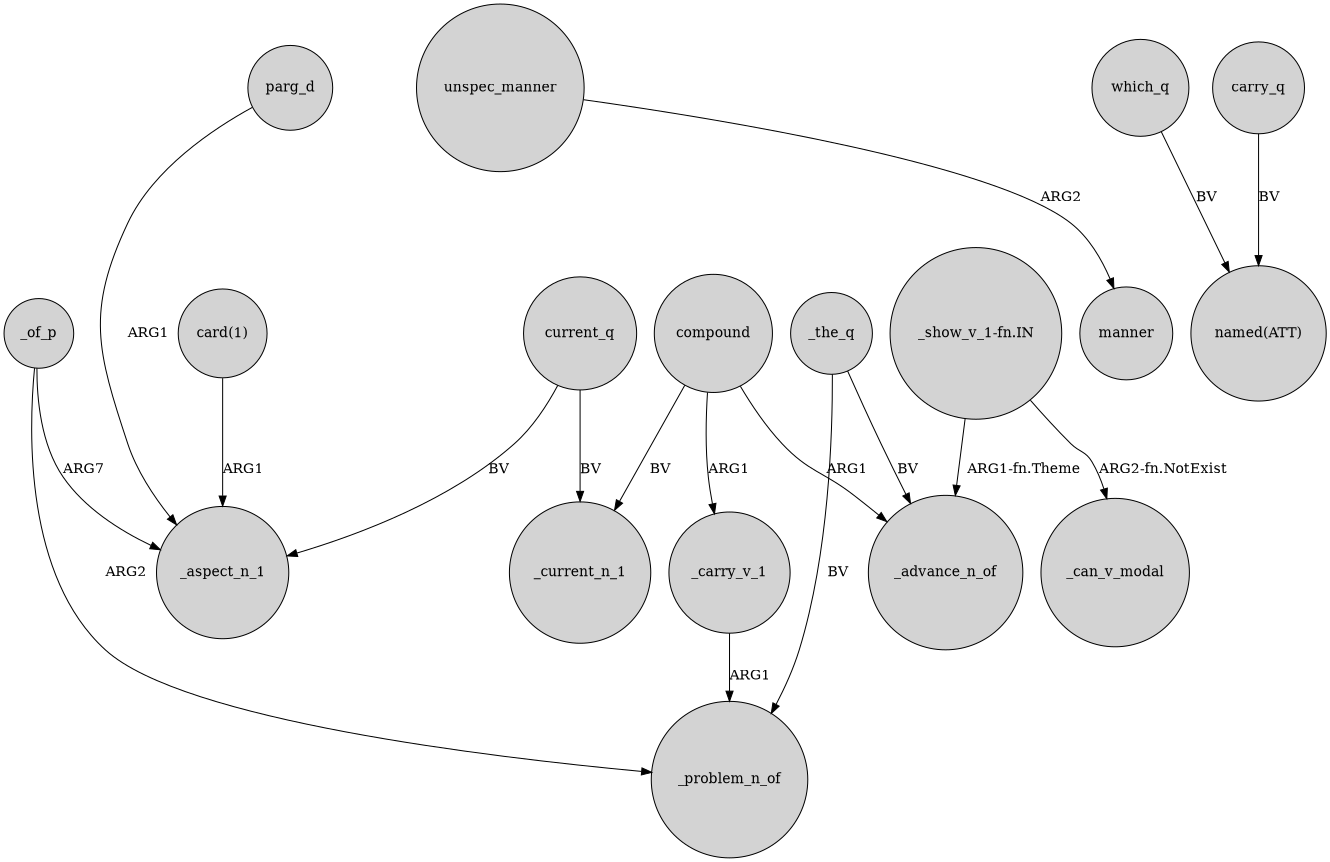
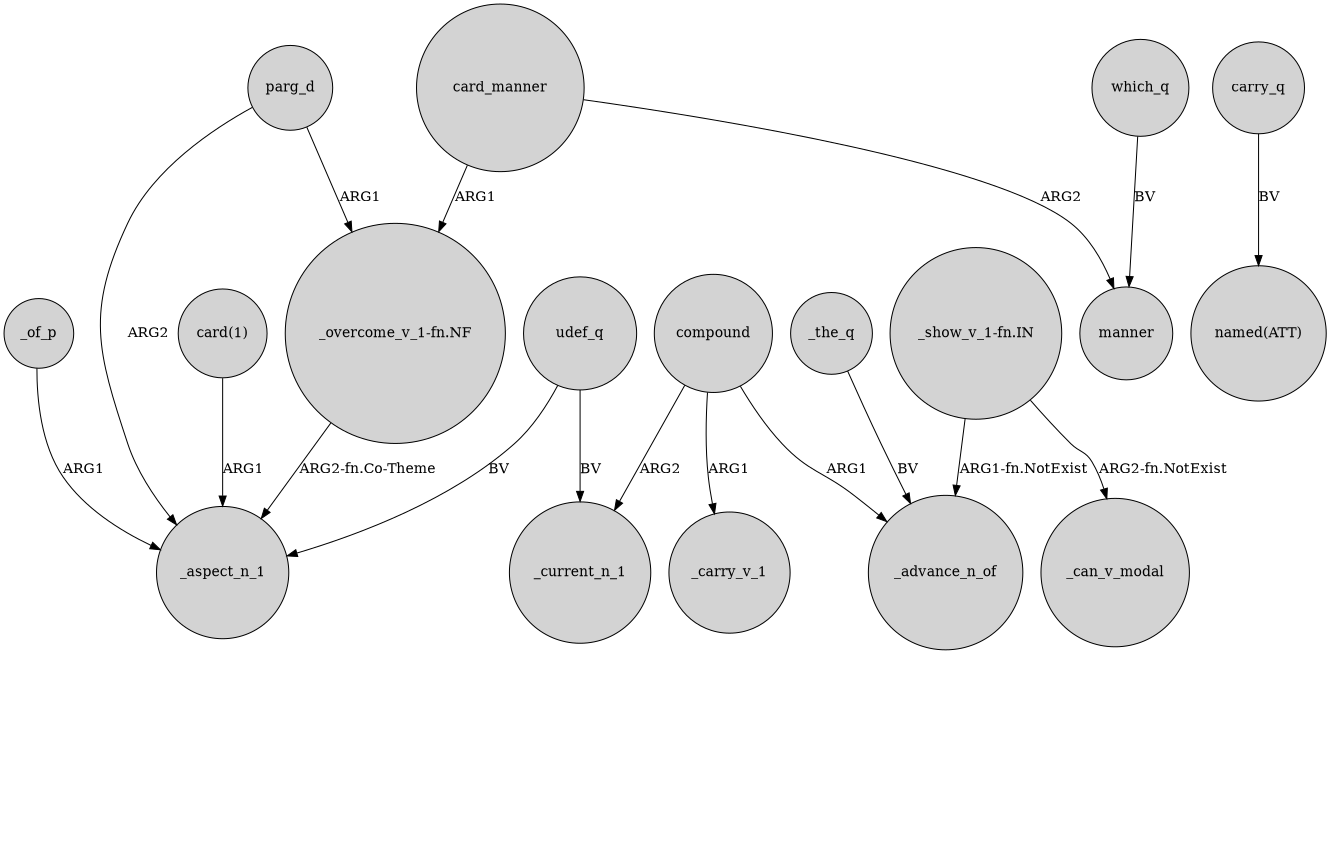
  digraph {
    node [shape=circle style=filled]
-   unspec_manner
+   unspec_manner [label=card_manner]
+   "_overcome_v_1-fn.NF"
    manner
    _aspect_n_1
    _of_p
-   _problem_n_of
    compound
    _current_n_1
    _carry_v_1
    _advance_n_of
    "_show_v_1-fn.IN"
    _can_v_modal
    _the_q
-   udef_q [label=current_q]
+   udef_q
    n15 [label=carry_q]
    "named(ATT)"
    which_q
    parg_d
    "card(1)"
+   unspec_manner -> "_overcome_v_1-fn.NF" [label=ARG1]
    unspec_manner -> manner [label=ARG2]
-   _of_p -> _aspect_n_1 [label=ARG7]
-   _of_p -> _problem_n_of [label=ARG2]
-   compound -> _current_n_1 [label=BV]
+   "_overcome_v_1-fn.NF" -> _aspect_n_1 [label="ARG2-fn.Co-Theme"]
+   _of_p -> _aspect_n_1 [label=ARG1]
+   compound -> _current_n_1 [label=ARG2]
    compound -> _carry_v_1 [label=ARG1]
    compound -> _advance_n_of [label=ARG1]
-   _carry_v_1 -> _problem_n_of [label=ARG1]
-   "_show_v_1-fn.IN" -> _advance_n_of [label="ARG1-fn.Theme"]
+   "_show_v_1-fn.IN" -> _advance_n_of [label="ARG1-fn.NotExist"]
    "_show_v_1-fn.IN" -> _can_v_modal [label="ARG2-fn.NotExist"]
-   _the_q -> _problem_n_of [label=BV]
    _the_q -> _advance_n_of [label=BV]
    udef_q -> _aspect_n_1 [label=BV]
    udef_q -> _current_n_1 [label=BV]
    n15 -> "named(ATT)" [label=BV]
-   which_q -> "named(ATT)" [label=BV]
-   parg_d -> _aspect_n_1 [label=ARG1]
+   which_q -> manner [label=BV]
+   parg_d -> "_overcome_v_1-fn.NF" [label=ARG1]
+   parg_d -> _aspect_n_1 [label=ARG2]
    "card(1)" -> _aspect_n_1 [label=ARG1]
  }
